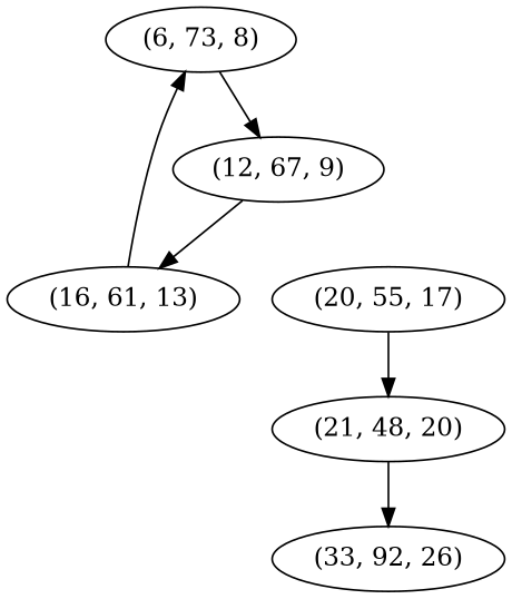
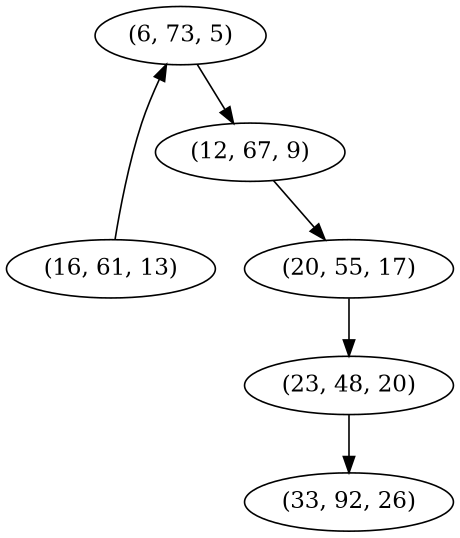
  digraph {
-   "(6, 73, 5)" [label="(6, 73, 8)"]
+   "(6, 73, 5)"
    "(12, 67, 9)"
    "(16, 61, 13)"
    "(20, 55, 17)"
-   "(23, 48, 20)" [label="(21, 48, 20)"]
+   "(23, 48, 20)"
    n6 [label="(33, 92, 26)"]
    "(6, 73, 5)" -> "(12, 67, 9)"
-   "(12, 67, 9)" -> "(16, 61, 13)"
+   "(12, 67, 9)" -> "(20, 55, 17)"
    "(16, 61, 13)" -> "(6, 73, 5)"
    "(20, 55, 17)" -> "(23, 48, 20)"
    "(23, 48, 20)" -> n6
  }
